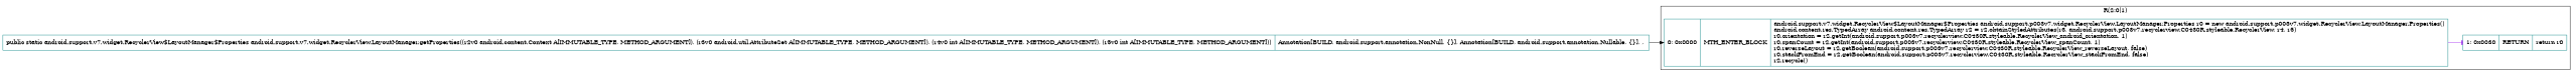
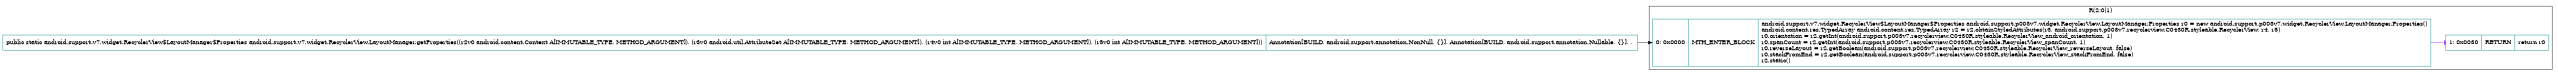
  digraph {
    rankdir=LR
    node [color=teal shape=record]
-   n1 [label="{0\:\ 0x0000|MTH_ENTER_BLOCK\l|android.support.v7.widget.RecyclerView$LayoutManager$Properties android.support.p003v7.widget.RecyclerView.LayoutManager.Properties r0 = new android.support.p003v7.widget.RecyclerView.LayoutManager.Properties()\landroid.content.res.TypedArray android.content.res.TypedArray r2 = r2.obtainStyledAttributes(r3, android.support.p003v7.recyclerview.C0430R.styleable.RecyclerView, r4, r5)\lr0.orientation = r2.getInt(android.support.p003v7.recyclerview.C0430R.styleable.RecyclerView_android_orientation, 1)\lr0.spanCount = r2.getInt(android.support.p003v7.recyclerview.C0430R.styleable.RecyclerView_spanCount, 1)\lr0.reverseLayout = r2.getBoolean(android.support.p003v7.recyclerview.C0430R.styleable.RecyclerView_reverseLayout, false)\lr0.stackFromEnd = r2.getBoolean(android.support.p003v7.recyclerview.C0430R.styleable.RecyclerView_stackFromEnd, false)\lr2.recycle()\l}"]
+   n1 [label="{0\:\ 0x0000|MTH_ENTER_BLOCK\l|android.support.v7.widget.RecyclerView$LayoutManager$Properties android.support.p003v7.widget.RecyclerView.LayoutManager.Properties r0 = new android.support.p003v7.widget.RecyclerView.LayoutManager.Properties()\landroid.content.res.TypedArray android.content.res.TypedArray r2 = r2.obtainStyledAttributes(r3, android.support.p003v7.recyclerview.C0430R.styleable.RecyclerView, r4, r5)\lr0.orientation = r2.getInt(android.support.p003v7.recyclerview.C0430R.styleable.RecyclerView_android_orientation, 1)\lr0.spanCount = r2.getInt(android.support.p003v7.recyclerview.C0430R.styleable.RecyclerView_spanCount, 1)\lr0.reverseLayout = r2.getBoolean(android.support.p003v7.recyclerview.C0430R.styleable.RecyclerView_reverseLayout, false)\lr0.stackFromEnd = r2.getBoolean(android.support.p003v7.recyclerview.C0430R.styleable.RecyclerView_stackFromEnd, false)\lr2.static()\l}"]
    n2 [label="{1\:\ 0x0030|RETURN\l|return r0\l}"]
    n3 [label="{public static android.support.v7.widget.RecyclerView$LayoutManager$Properties android.support.v7.widget.RecyclerView.LayoutManager.getProperties((r2v0 android.content.Context A[IMMUTABLE_TYPE, METHOD_ARGUMENT]), (r3v0 android.util.AttributeSet A[IMMUTABLE_TYPE, METHOD_ARGUMENT]), (r4v0 int A[IMMUTABLE_TYPE, METHOD_ARGUMENT]), (r5v0 int A[IMMUTABLE_TYPE, METHOD_ARGUMENT]))  | Annotation[BUILD, android.support.annotation.NonNull, \{\}], Annotation[BUILD, android.support.annotation.Nullable, \{\}], , \l}"]
    subgraph cluster_1 {
      label="R(2:0|1)"
      n1
      n2
    }
    n1 -> n2 [color=purple arrowhead=tee]
    n3 -> n1 [color=black arrowhead=normal]
  }
